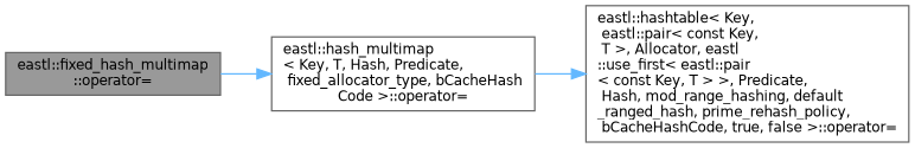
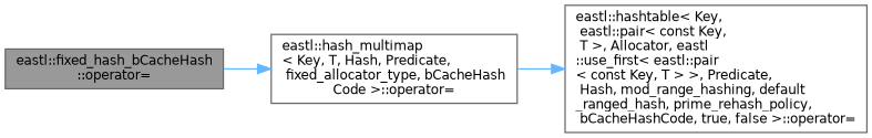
  digraph {
    rankdir=LR
    node [color=grey40 fillcolor=white fontname=Helvetica fontsize=10 shape=box style=filled]
    edge [color=steelblue1 fontname=Helvetica fontsize=10 labelfontname=Helvetica labelfontsize=10 style=solid]
-   n1 [color=gray40 fillcolor=grey60 fontcolor=black height=0.2 label="eastl::fixed_hash_multimap\l::operator=" width=0.4]
+   n1 [color=gray40 fillcolor=grey60 fontcolor=black height=0.2 label="eastl::fixed_hash_bCacheHash\l::operator=" width=0.4]
    n2 [height=0.2 label="eastl::hash_multimap\l\< Key, T, Hash, Predicate,\l fixed_allocator_type, bCacheHash\lCode \>::operator=" width=0.4]
    n3 [height=0.2 label="eastl::hashtable\< Key,\l eastl::pair\< const Key,\l T \>, Allocator, eastl\l::use_first\< eastl::pair\l\< const Key, T \> \>, Predicate,\l Hash, mod_range_hashing, default\l_ranged_hash, prime_rehash_policy,\l bCacheHashCode, true, false \>::operator=" width=0.4]
    n1 -> n2
    n2 -> n3
  }
